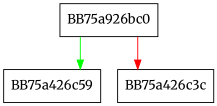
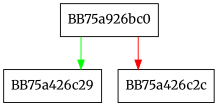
  digraph {
    fontname=Merriweather
    splines=ortho
    node [fontname=Merriweather shape=box]
    edge [fontname=Merriweather]
    n1 [label=BB75a926bc0]
-   BB75a426c59
-   BB75a426c3c
+   BB75a426c59 [label=BB75a426c29]
+   BB75a426c3c [label=BB75a426c2c]
    n1 -> BB75a426c59 [color=green]
    n1 -> BB75a426c3c [color=red]
  }
